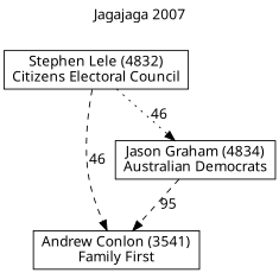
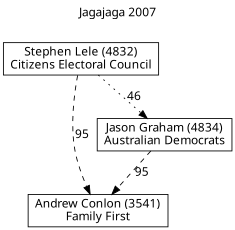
  digraph {
    fontname="Noto Sans"
    label="Jagajaga 2007"
    labelloc=t
    mclimit=10
    node [fontname="Noto Sans" shape=box]
    edge [fontname="Noto Sans" style=dashed]
    n1 [label="Andrew Conlon (3541)\nFamily First"]
    n2 [label="Jason Graham (4834)\nAustralian Democrats"]
    n3 [label="Stephen Lele (4832)\nCitizens Electoral Council"]
    n2 -> n1 [label=95]
-   n3 -> n1 [label=46]
+   n3 -> n1 [label=95]
    n3 -> n2 [label=46 style=dotted]
  }
